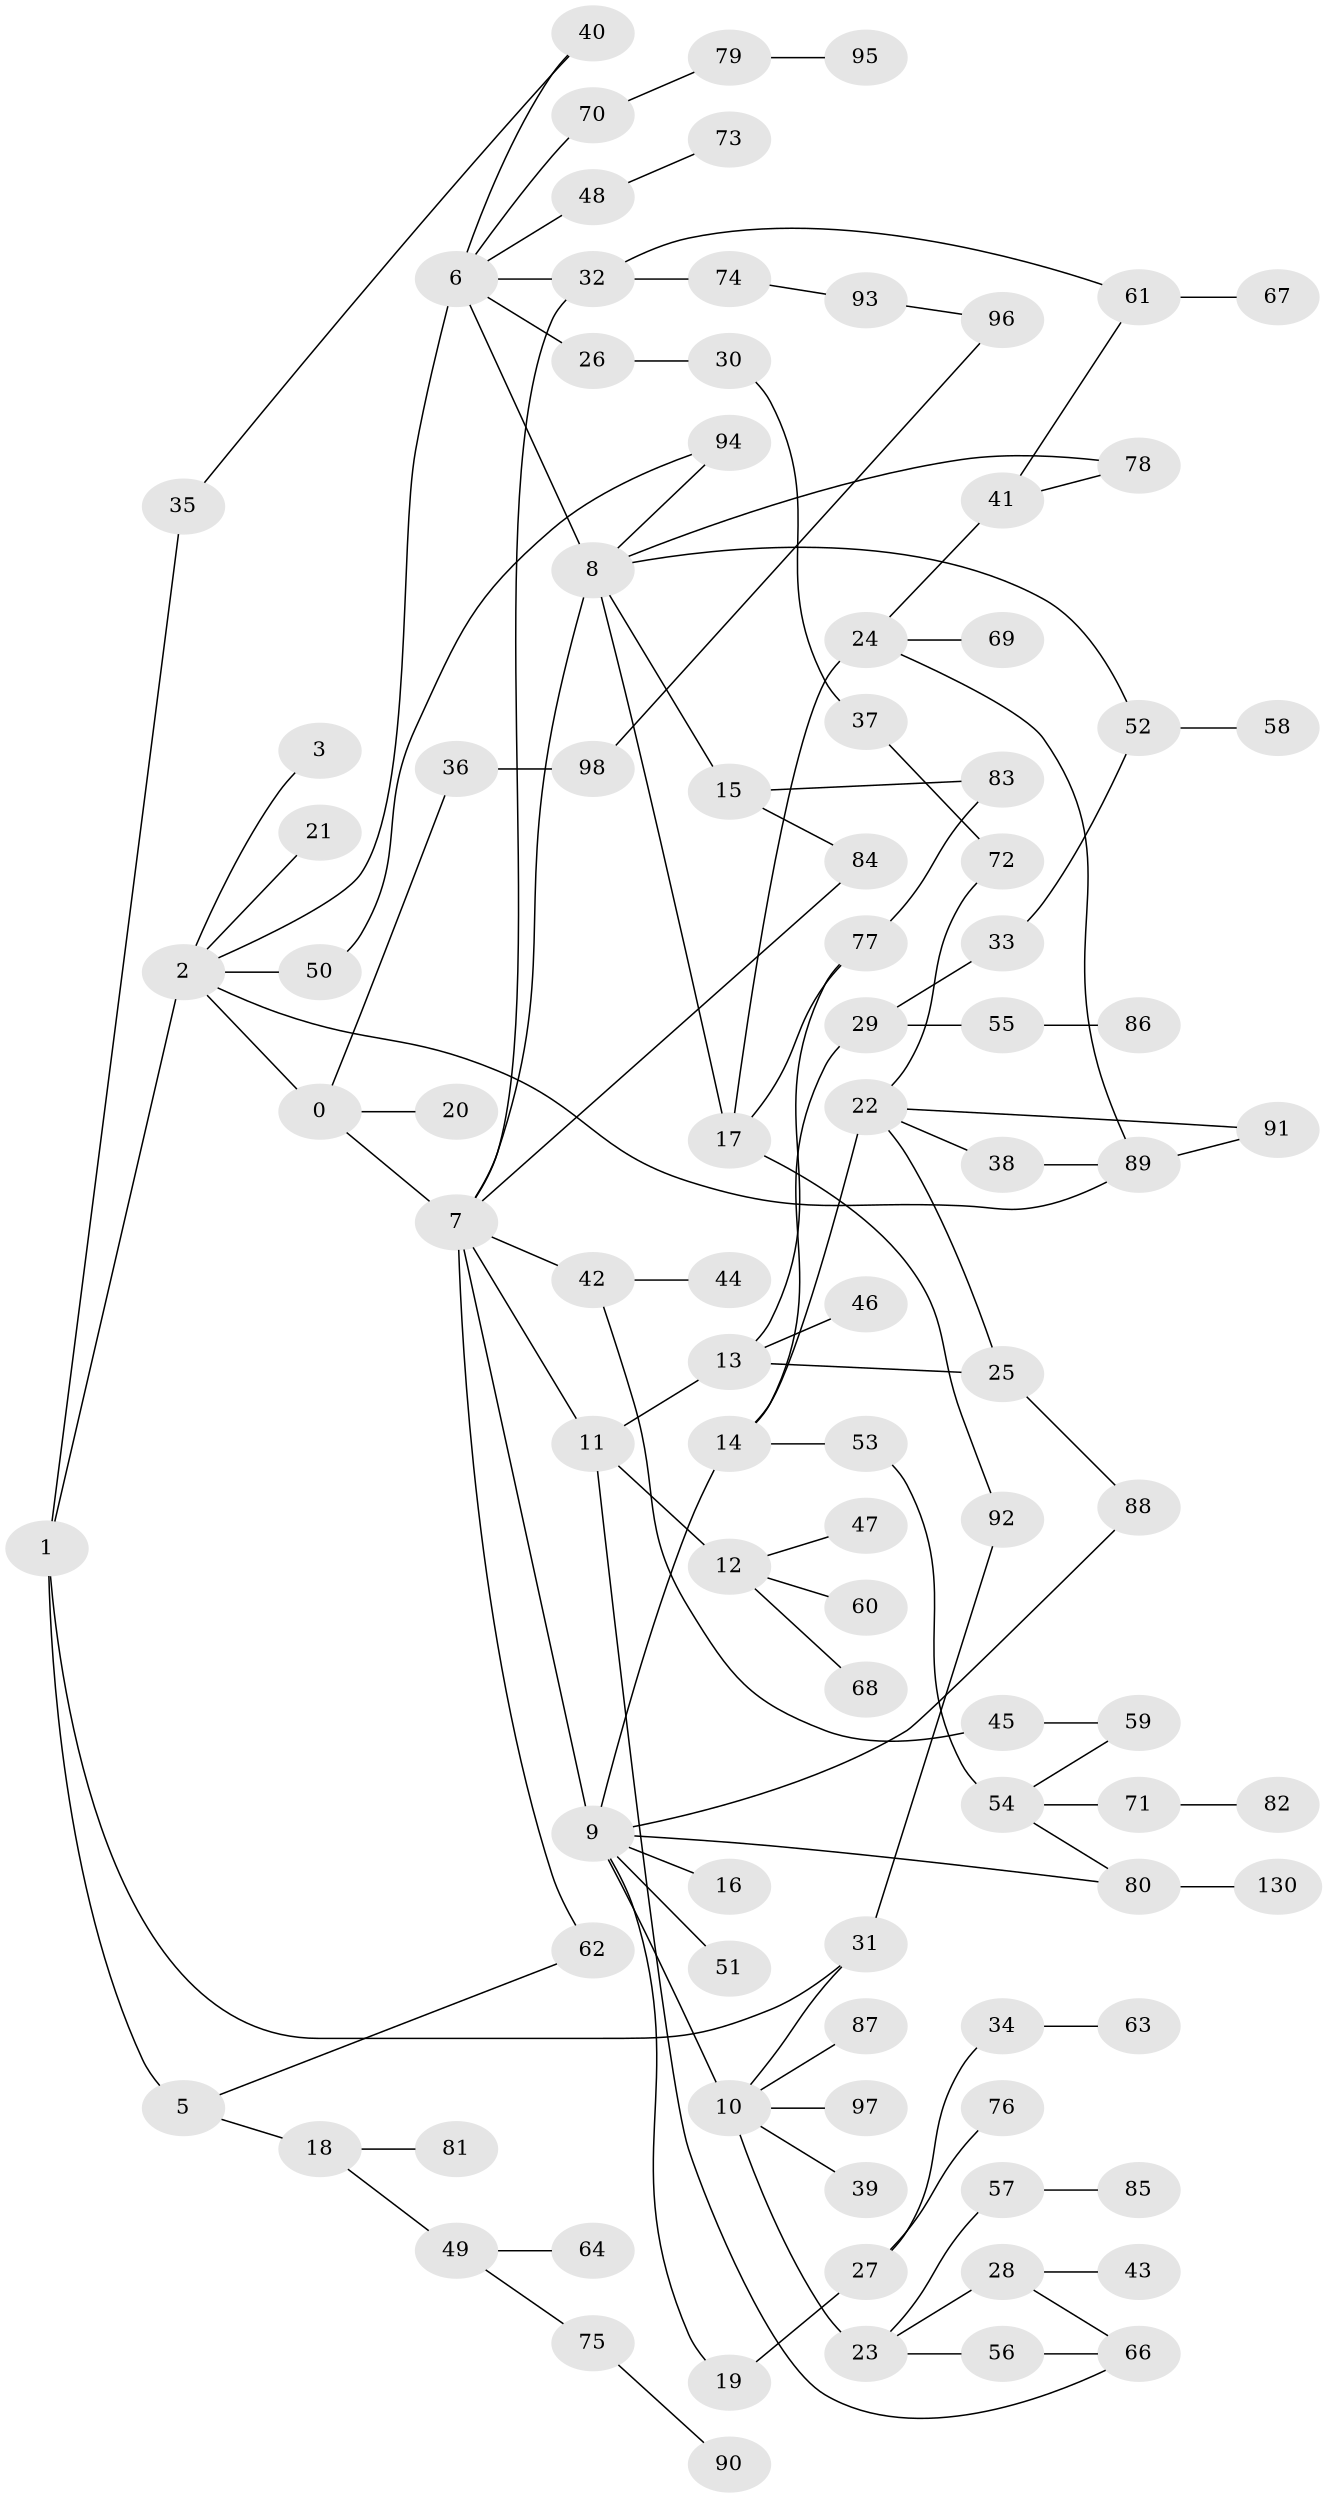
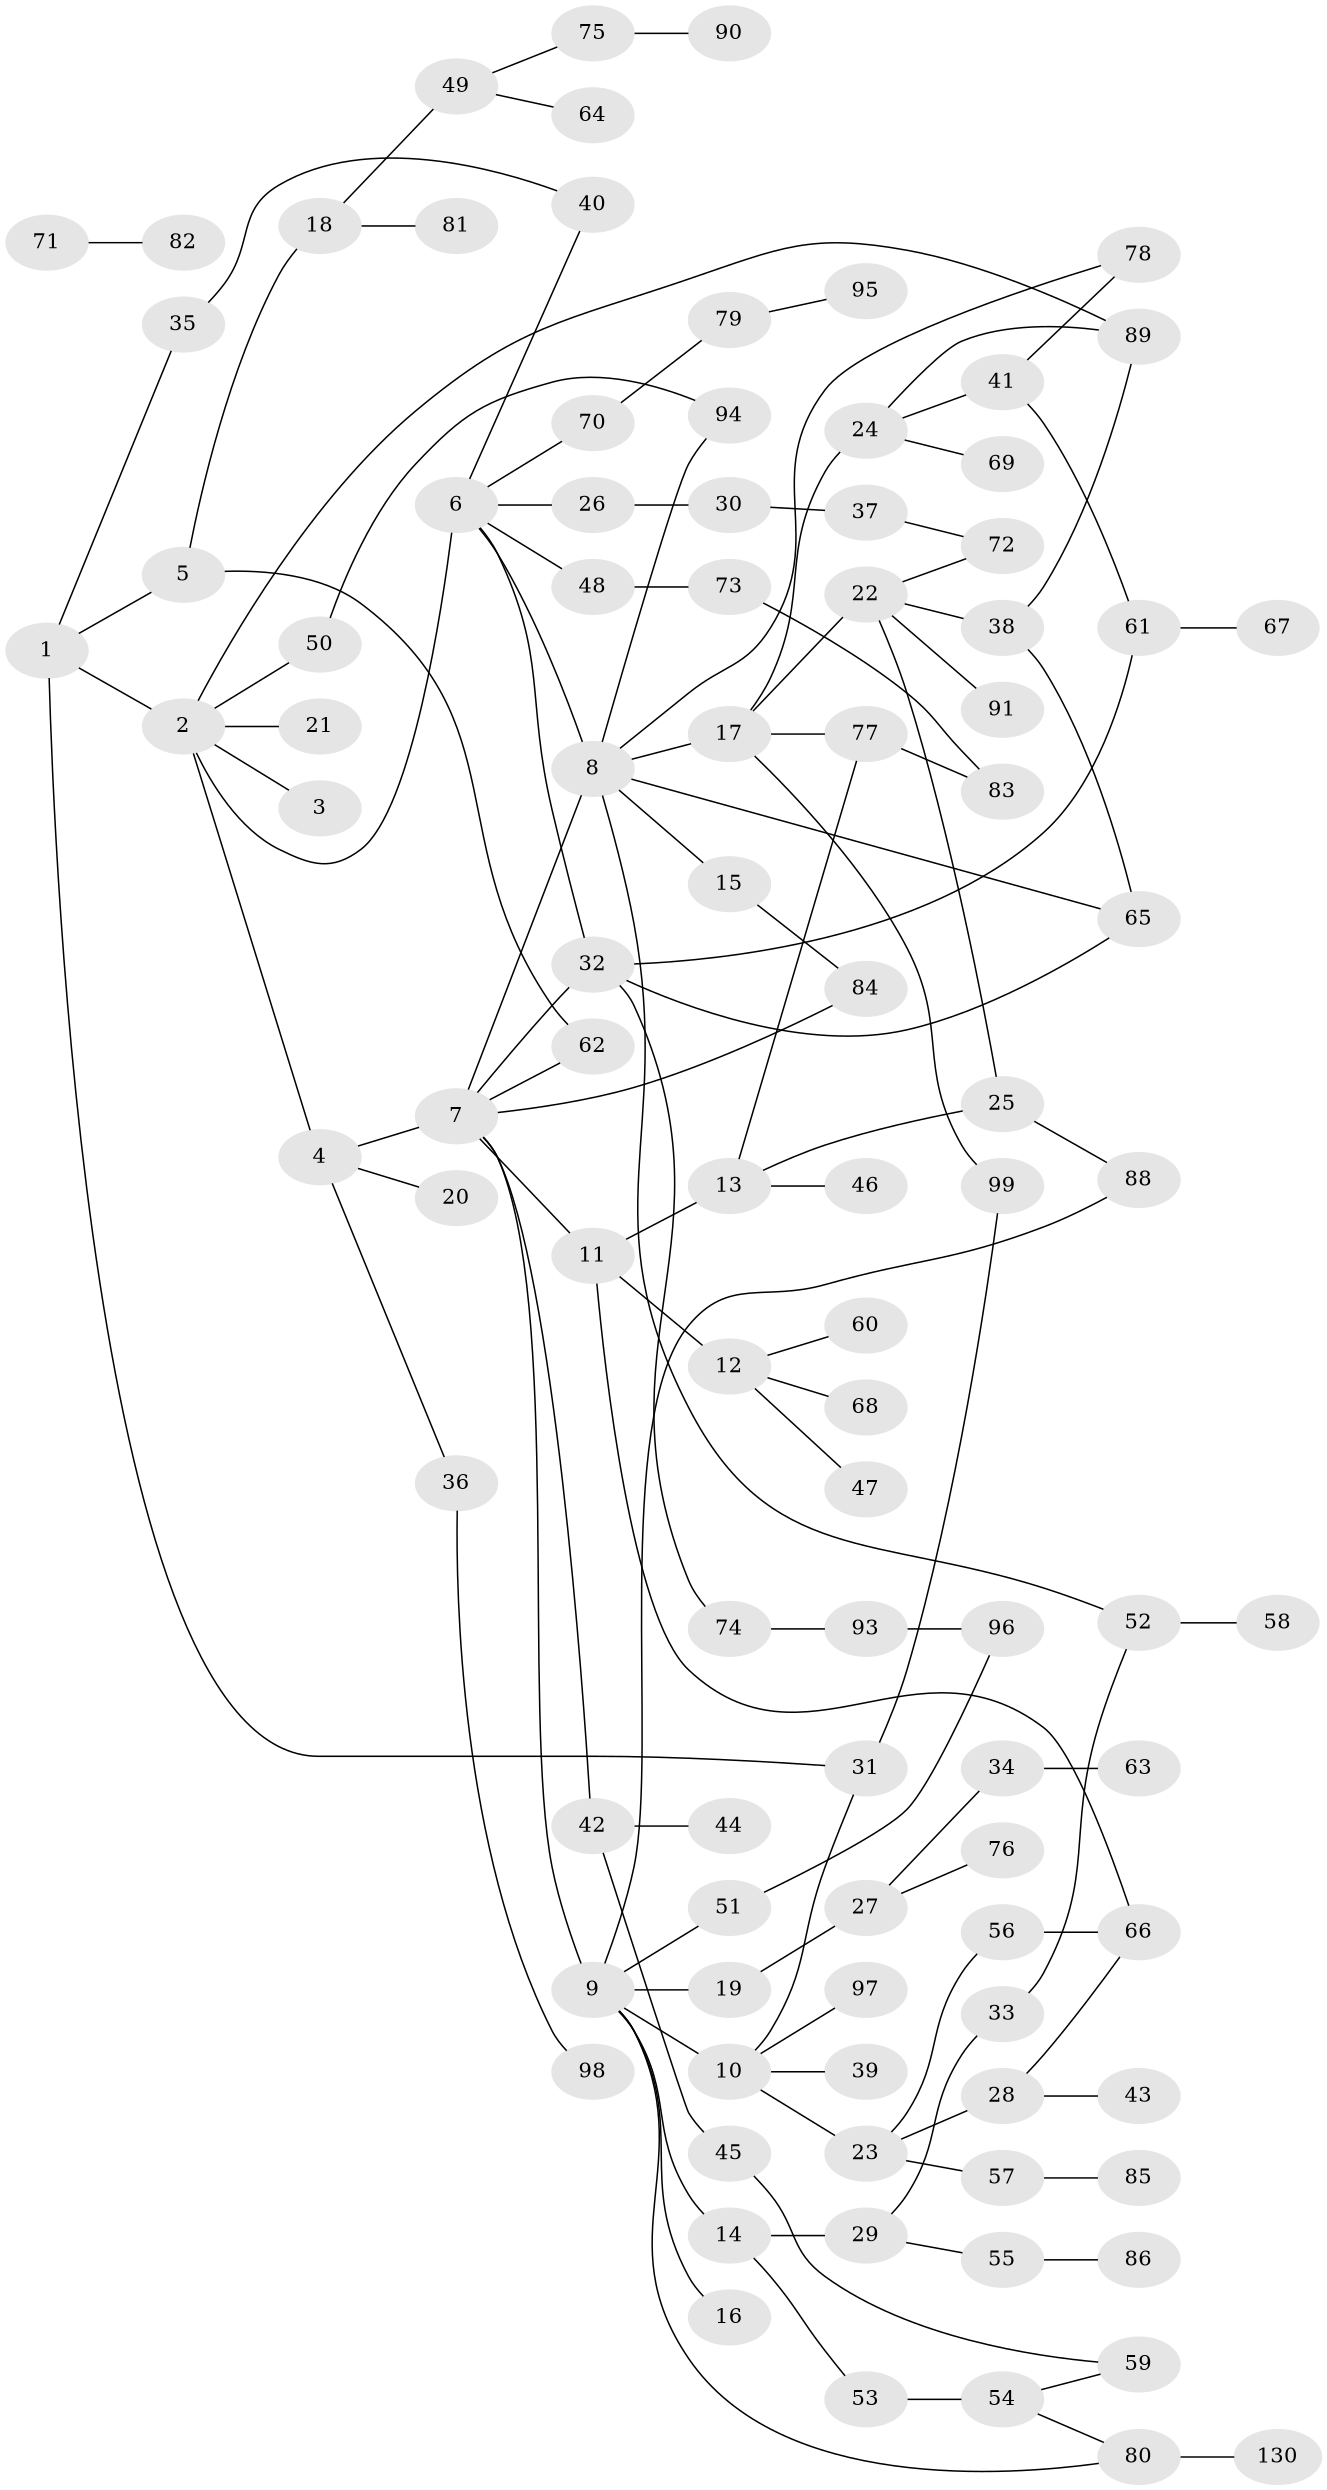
  graph {
    rankdir=LR
    node [color=gray90 style=filled]
    1
    2
    5
    31
    35
    3
-   4 [label=0]
+   4
    6
    21
    50
    89
    18
    62
-   92
+   92 [label=99]
    40
    7
    20
    36
    8
    26
    32
    48
    70
    94
    91
    9
    11
    42
    84
    98
    49
    81
    15
    17
    52
+   65
    78
    30
    61
    74
    73
    79
    10
    14
    16
    19
    51
    80
    88
    12
    13
    66
    44
    45
    77
    24
    58
    23
    39
-   87
    97
    22
    29
    53
    27
    96
    n67 [label=130]
    28
    56
    57
    47
    60
    68
    25
    46
    83
    38
    72
    33
    55
    54
    41
    69
    64
    75
    34
    76
    43
    85
    37
    63
    86
    67
    93
    59
    90
    71
    82
    95
    1 -- 2
    1 -- 5
    1 -- 31
    1 -- 35
    2 -- 3
    2 -- 4
    2 -- 6
    2 -- 21
    2 -- 50
    2 -- 89
    5 -- 18
    5 -- 62
    31 -- 92
    35 -- 40
    4 -- 7
    4 -- 20
    4 -- 36
    6 -- 40
    6 -- 8
    6 -- 26
    6 -- 32
    6 -- 48
    6 -- 70
    50 -- 94
-   89 -- 91
    18 -- 49
    18 -- 81
    7 -- 62
    7 -- 8
    7 -- 32
    7 -- 9
    7 -- 11
    7 -- 42
    7 -- 84
    36 -- 98
    8 -- 94
    8 -- 15
    8 -- 17
    8 -- 52
+   8 -- 65
    8 -- 78
    26 -- 30
+   32 -- 65
    32 -- 61
    32 -- 74
    48 -- 73
    70 -- 79
    9 -- 10
    9 -- 14
    9 -- 16
    9 -- 19
    9 -- 51
    9 -- 80
    9 -- 88
    11 -- 12
    11 -- 13
    11 -- 66
    42 -- 44
    42 -- 45
    49 -- 64
    49 -- 75
    15 -- 84
    17 -- 92
    17 -- 77
    17 -- 24
    52 -- 58
    30 -- 37
    61 -- 67
    74 -- 93
-   15 -- 83
+   73 -- 83
    79 -- 95
    10 -- 31
    10 -- 23
    10 -- 39
-   10 -- 87
    10 -- 97
-   14 -- 22
+   17 -- 22
    14 -- 29
    14 -- 53
    19 -- 27
-   98 -- 96
+   51 -- 96
    80 -- n67
    12 -- 47
    12 -- 60
    12 -- 68
    13 -- 77
    13 -- 25
    13 -- 46
    45 -- 59
    77 -- 83
    24 -- 89
    24 -- 41
    24 -- 69
    23 -- 28
    23 -- 56
    23 -- 57
    22 -- 91
    22 -- 25
    22 -- 38
    22 -- 72
    29 -- 33
    29 -- 55
    53 -- 54
    27 -- 34
    27 -- 76
    28 -- 66
    28 -- 43
    56 -- 66
    57 -- 85
    25 -- 88
    38 -- 89
+   38 -- 65
    33 -- 52
    55 -- 86
    54 -- 80
    54 -- 59
-   54 -- 71
    41 -- 78
    41 -- 61
    75 -- 90
    34 -- 63
    37 -- 72
    93 -- 96
    71 -- 82
  }
